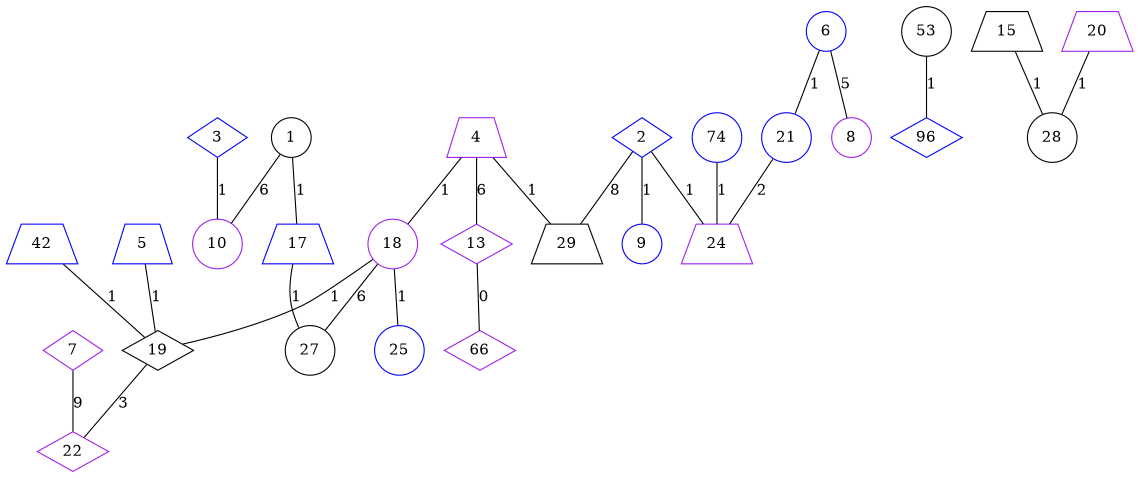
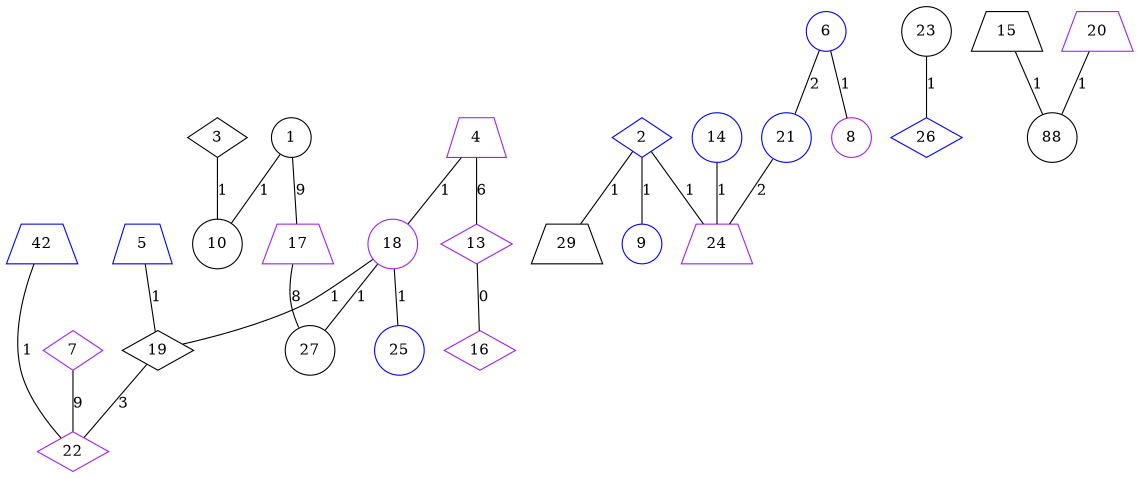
  graph {
    node [color=purple shape=circle]
    19 [color=black shape=diamond]
    22 [shape=diamond]
    24 [shape=trapezium]
-   26 [color=blue shape=diamond label=96]
-   23 [color=black label=53]
+   26 [color=blue shape=diamond]
+   23 [color=black]
    15 [color=black shape=trapezium]
-   28 [color=black]
+   28 [color=black label=88]
    4 [shape=trapezium]
    29 [color=black shape=trapezium]
    13 [shape=diamond]
    18
-   16 [shape=diamond label=66]
+   16 [shape=diamond]
    27 [color=black]
    25 [color=blue]
    5 [color=blue shape=trapezium]
    1 [color=black]
-   10
-   17 [color=blue shape=trapezium]
+   10 [color=black]
+   17 [shape=trapezium]
    6 [color=blue]
    8
    21 [color=blue]
    7 [shape=diamond]
-   3 [color=blue shape=diamond]
+   3 [color=black shape=diamond]
    2 [color=blue shape=diamond]
    9 [color=blue]
    20 [shape=trapezium]
    n27 [color=blue label=42 shape=trapezium]
-   14 [color=blue label=74]
+   14 [color=blue]
    19 -- 22 [label=3]
    23 -- 26 [label=1]
    15 -- 28 [label=1]
-   4 -- 29 [label=1]
    4 -- 13 [label=6]
    4 -- 18 [label=1]
    13 -- 16 [label=0]
    18 -- 19 [label=1]
-   18 -- 27 [label=6]
+   18 -- 27 [label=1]
    18 -- 25 [label=1]
    5 -- 19 [label=1]
-   1 -- 10 [label=6]
-   1 -- 17 [label=1]
-   17 -- 27 [label=1]
-   6 -- 8 [label=5]
-   6 -- 21 [label=1]
+   1 -- 10 [label=1]
+   1 -- 17 [label=9]
+   17 -- 27 [label=8]
+   6 -- 8 [label=1]
+   6 -- 21 [label=2]
    21 -- 24 [label=2]
    7 -- 22 [label=9]
    3 -- 10 [label=1]
    2 -- 24 [label=1]
-   2 -- 29 [label=8]
+   2 -- 29 [label=1]
    2 -- 9 [label=1]
    20 -- 28 [label=1]
-   n27 -- 19 [label=1]
+   n27 -- 22 [label=1]
    14 -- 24 [label=1]
  }
